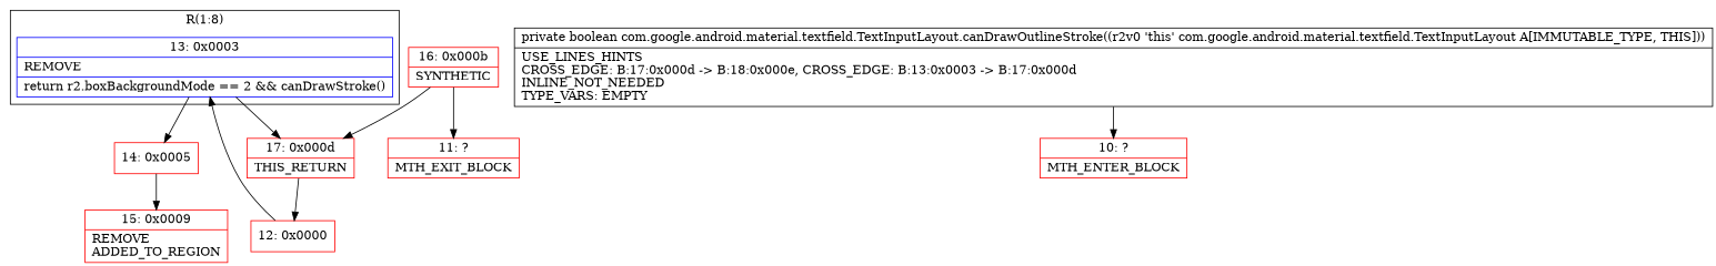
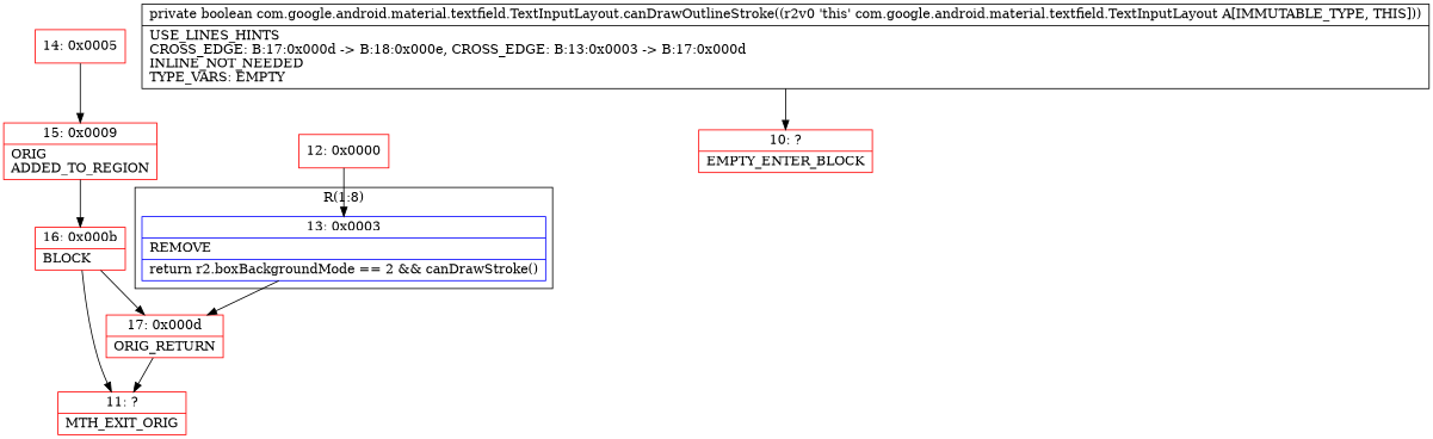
  digraph {
    node [color=red shape=record]
    n1 [color=blue label="{13\:\ 0x0003|REMOVE\l|return r2.boxBackgroundMode == 2 && canDrawStroke()\l}"]
    n2 [label="{14\:\ 0x0005}"]
-   n3 [label="{17\:\ 0x000d|THIS_RETURN\l}"]
-   n4 [label="{15\:\ 0x0009|REMOVE\lADDED_TO_REGION\l}"]
-   n5 [label="{11\:\ ?|MTH_EXIT_BLOCK\l}"]
-   n6 [label="{10\:\ ?|MTH_ENTER_BLOCK\l}"]
+   n3 [label="{17\:\ 0x000d|ORIG_RETURN\l}"]
+   n4 [label="{15\:\ 0x0009|ORIG\lADDED_TO_REGION\l}"]
+   n5 [label="{11\:\ ?|MTH_EXIT_ORIG\l}"]
+   n6 [label="{10\:\ ?|EMPTY_ENTER_BLOCK\l}"]
    n7 [label="{12\:\ 0x0000}"]
-   n8 [label="{16\:\ 0x000b|SYNTHETIC\l}"]
+   n8 [label="{16\:\ 0x000b|BLOCK\l}"]
    n9 [label="{private boolean com.google.android.material.textfield.TextInputLayout.canDrawOutlineStroke((r2v0 'this' com.google.android.material.textfield.TextInputLayout A[IMMUTABLE_TYPE, THIS]))  | USE_LINES_HINTS\lCROSS_EDGE: B:17:0x000d \-\> B:18:0x000e, CROSS_EDGE: B:13:0x0003 \-\> B:17:0x000d\lINLINE_NOT_NEEDED\lTYPE_VARS: EMPTY\l}" color=""]
    subgraph cluster_1 {
      label="R(1:8)"
      n1
    }
-   n1 -> n2
    n1 -> n3
    n2 -> n4
-   n3 -> n7
+   n3 -> n5
+   n4 -> n8
    n7 -> n1
    n8 -> n3
    n8 -> n5
    n9 -> n6
  }
